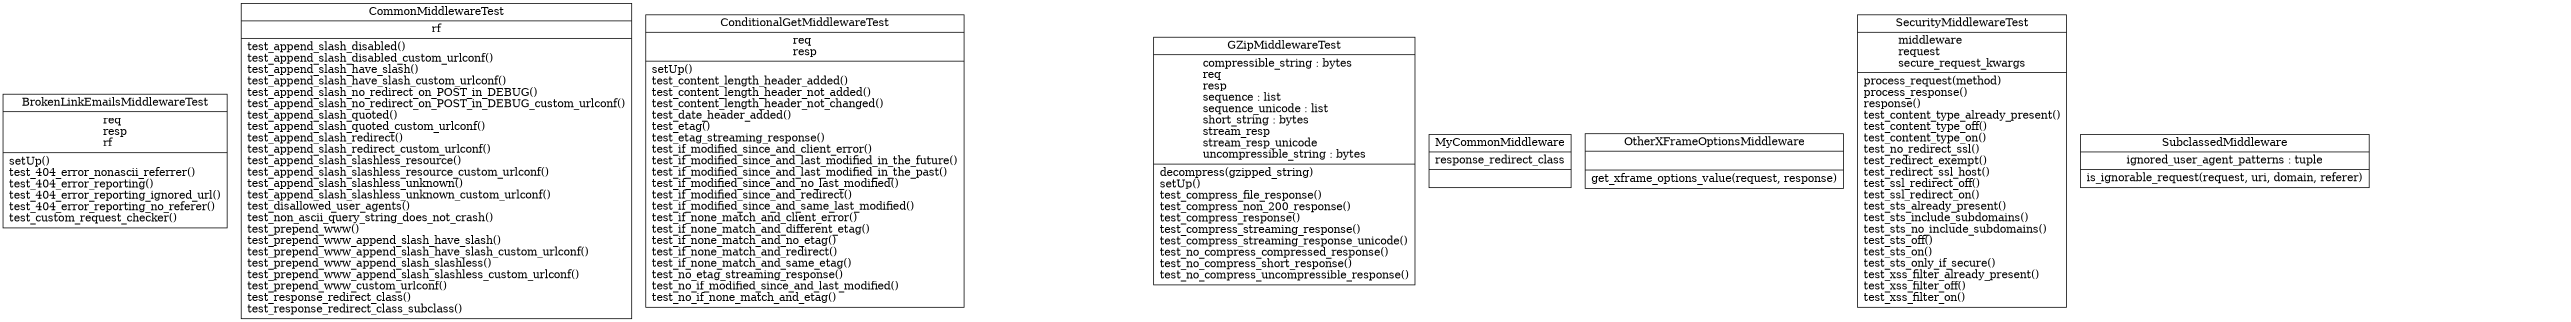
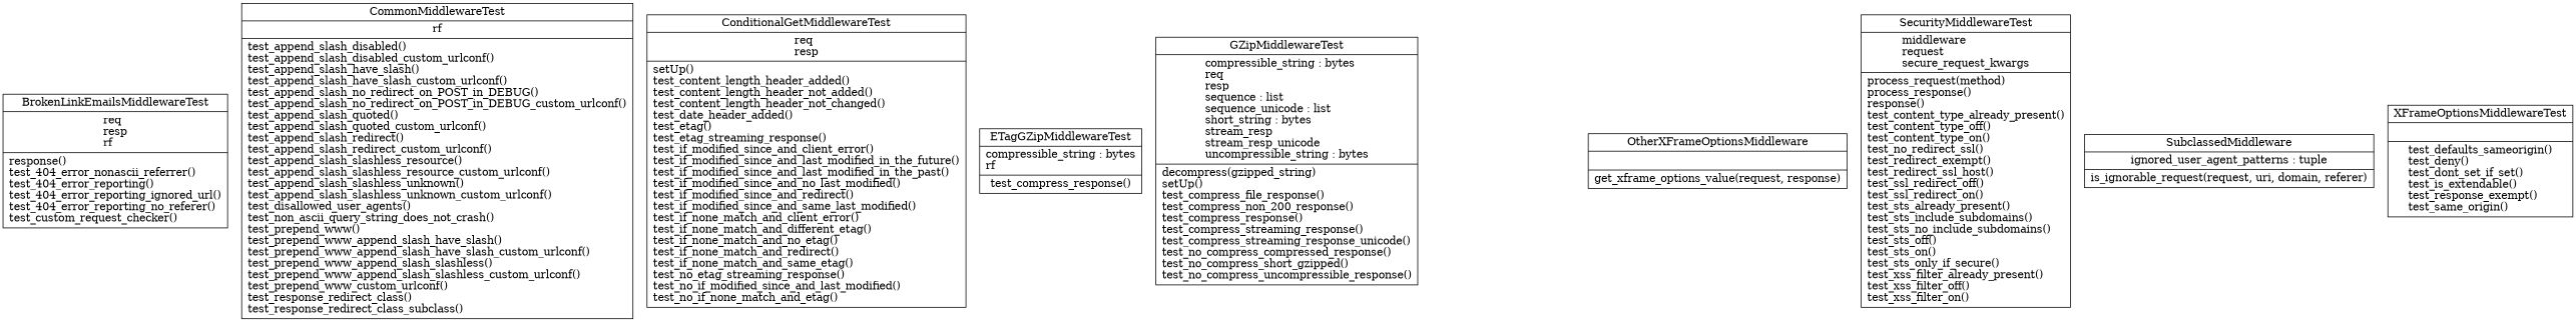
  digraph {
    rankdir=BT
    node [color=black fontcolor=black shape=record style=solid]
-   n1 [label=<{BrokenLinkEmailsMiddlewareTest|req<br ALIGN="LEFT"/>resp<br ALIGN="LEFT"/>rf<br ALIGN="LEFT"/>|setUp()<br ALIGN="LEFT"/>test_404_error_nonascii_referrer()<br ALIGN="LEFT"/>test_404_error_reporting()<br ALIGN="LEFT"/>test_404_error_reporting_ignored_url()<br ALIGN="LEFT"/>test_404_error_reporting_no_referer()<br ALIGN="LEFT"/>test_custom_request_checker()<br ALIGN="LEFT"/>}>]
+   n1 [label=<{BrokenLinkEmailsMiddlewareTest|req<br ALIGN="LEFT"/>resp<br ALIGN="LEFT"/>rf<br ALIGN="LEFT"/>|response()<br ALIGN="LEFT"/>test_404_error_nonascii_referrer()<br ALIGN="LEFT"/>test_404_error_reporting()<br ALIGN="LEFT"/>test_404_error_reporting_ignored_url()<br ALIGN="LEFT"/>test_404_error_reporting_no_referer()<br ALIGN="LEFT"/>test_custom_request_checker()<br ALIGN="LEFT"/>}>]
    n2 [label=<{CommonMiddlewareTest|rf<br ALIGN="LEFT"/>|test_append_slash_disabled()<br ALIGN="LEFT"/>test_append_slash_disabled_custom_urlconf()<br ALIGN="LEFT"/>test_append_slash_have_slash()<br ALIGN="LEFT"/>test_append_slash_have_slash_custom_urlconf()<br ALIGN="LEFT"/>test_append_slash_no_redirect_on_POST_in_DEBUG()<br ALIGN="LEFT"/>test_append_slash_no_redirect_on_POST_in_DEBUG_custom_urlconf()<br ALIGN="LEFT"/>test_append_slash_quoted()<br ALIGN="LEFT"/>test_append_slash_quoted_custom_urlconf()<br ALIGN="LEFT"/>test_append_slash_redirect()<br ALIGN="LEFT"/>test_append_slash_redirect_custom_urlconf()<br ALIGN="LEFT"/>test_append_slash_slashless_resource()<br ALIGN="LEFT"/>test_append_slash_slashless_resource_custom_urlconf()<br ALIGN="LEFT"/>test_append_slash_slashless_unknown()<br ALIGN="LEFT"/>test_append_slash_slashless_unknown_custom_urlconf()<br ALIGN="LEFT"/>test_disallowed_user_agents()<br ALIGN="LEFT"/>test_non_ascii_query_string_does_not_crash()<br ALIGN="LEFT"/>test_prepend_www()<br ALIGN="LEFT"/>test_prepend_www_append_slash_have_slash()<br ALIGN="LEFT"/>test_prepend_www_append_slash_have_slash_custom_urlconf()<br ALIGN="LEFT"/>test_prepend_www_append_slash_slashless()<br ALIGN="LEFT"/>test_prepend_www_append_slash_slashless_custom_urlconf()<br ALIGN="LEFT"/>test_prepend_www_custom_urlconf()<br ALIGN="LEFT"/>test_response_redirect_class()<br ALIGN="LEFT"/>test_response_redirect_class_subclass()<br ALIGN="LEFT"/>}>]
    n3 [label=<{ConditionalGetMiddlewareTest|req<br ALIGN="LEFT"/>resp<br ALIGN="LEFT"/>|setUp()<br ALIGN="LEFT"/>test_content_length_header_added()<br ALIGN="LEFT"/>test_content_length_header_not_added()<br ALIGN="LEFT"/>test_content_length_header_not_changed()<br ALIGN="LEFT"/>test_date_header_added()<br ALIGN="LEFT"/>test_etag()<br ALIGN="LEFT"/>test_etag_streaming_response()<br ALIGN="LEFT"/>test_if_modified_since_and_client_error()<br ALIGN="LEFT"/>test_if_modified_since_and_last_modified_in_the_future()<br ALIGN="LEFT"/>test_if_modified_since_and_last_modified_in_the_past()<br ALIGN="LEFT"/>test_if_modified_since_and_no_last_modified()<br ALIGN="LEFT"/>test_if_modified_since_and_redirect()<br ALIGN="LEFT"/>test_if_modified_since_and_same_last_modified()<br ALIGN="LEFT"/>test_if_none_match_and_client_error()<br ALIGN="LEFT"/>test_if_none_match_and_different_etag()<br ALIGN="LEFT"/>test_if_none_match_and_no_etag()<br ALIGN="LEFT"/>test_if_none_match_and_redirect()<br ALIGN="LEFT"/>test_if_none_match_and_same_etag()<br ALIGN="LEFT"/>test_no_etag_streaming_response()<br ALIGN="LEFT"/>test_no_if_modified_since_and_last_modified()<br ALIGN="LEFT"/>test_no_if_none_match_and_etag()<br ALIGN="LEFT"/>}>]
-   n5 [label=<{GZipMiddlewareTest|compressible_string : bytes<br ALIGN="LEFT"/>req<br ALIGN="LEFT"/>resp<br ALIGN="LEFT"/>sequence : list<br ALIGN="LEFT"/>sequence_unicode : list<br ALIGN="LEFT"/>short_string : bytes<br ALIGN="LEFT"/>stream_resp<br ALIGN="LEFT"/>stream_resp_unicode<br ALIGN="LEFT"/>uncompressible_string : bytes<br ALIGN="LEFT"/>|decompress(gzipped_string)<br ALIGN="LEFT"/>setUp()<br ALIGN="LEFT"/>test_compress_file_response()<br ALIGN="LEFT"/>test_compress_non_200_response()<br ALIGN="LEFT"/>test_compress_response()<br ALIGN="LEFT"/>test_compress_streaming_response()<br ALIGN="LEFT"/>test_compress_streaming_response_unicode()<br ALIGN="LEFT"/>test_no_compress_compressed_response()<br ALIGN="LEFT"/>test_no_compress_short_response()<br ALIGN="LEFT"/>test_no_compress_uncompressible_response()<br ALIGN="LEFT"/>}>]
-   n6 [label=<{MyCommonMiddleware|response_redirect_class<br ALIGN="LEFT"/>|}>]
+   n4 [label=<{ETagGZipMiddlewareTest|compressible_string : bytes<br ALIGN="LEFT"/>rf<br ALIGN="LEFT"/>|test_compress_response()<br ALIGN="LEFT"/>}>]
+   n5 [label=<{GZipMiddlewareTest|compressible_string : bytes<br ALIGN="LEFT"/>req<br ALIGN="LEFT"/>resp<br ALIGN="LEFT"/>sequence : list<br ALIGN="LEFT"/>sequence_unicode : list<br ALIGN="LEFT"/>short_string : bytes<br ALIGN="LEFT"/>stream_resp<br ALIGN="LEFT"/>stream_resp_unicode<br ALIGN="LEFT"/>uncompressible_string : bytes<br ALIGN="LEFT"/>|decompress(gzipped_string)<br ALIGN="LEFT"/>setUp()<br ALIGN="LEFT"/>test_compress_file_response()<br ALIGN="LEFT"/>test_compress_non_200_response()<br ALIGN="LEFT"/>test_compress_response()<br ALIGN="LEFT"/>test_compress_streaming_response()<br ALIGN="LEFT"/>test_compress_streaming_response_unicode()<br ALIGN="LEFT"/>test_no_compress_compressed_response()<br ALIGN="LEFT"/>test_no_compress_short_gzipped()<br ALIGN="LEFT"/>test_no_compress_uncompressible_response()<br ALIGN="LEFT"/>}>]
    n7 [label=<{OtherXFrameOptionsMiddleware|<br ALIGN="LEFT"/>|get_xframe_options_value(request, response)<br ALIGN="LEFT"/>}>]
    n8 [label=<{SecurityMiddlewareTest|middleware<br ALIGN="LEFT"/>request<br ALIGN="LEFT"/>secure_request_kwargs<br ALIGN="LEFT"/>|process_request(method)<br ALIGN="LEFT"/>process_response()<br ALIGN="LEFT"/>response()<br ALIGN="LEFT"/>test_content_type_already_present()<br ALIGN="LEFT"/>test_content_type_off()<br ALIGN="LEFT"/>test_content_type_on()<br ALIGN="LEFT"/>test_no_redirect_ssl()<br ALIGN="LEFT"/>test_redirect_exempt()<br ALIGN="LEFT"/>test_redirect_ssl_host()<br ALIGN="LEFT"/>test_ssl_redirect_off()<br ALIGN="LEFT"/>test_ssl_redirect_on()<br ALIGN="LEFT"/>test_sts_already_present()<br ALIGN="LEFT"/>test_sts_include_subdomains()<br ALIGN="LEFT"/>test_sts_no_include_subdomains()<br ALIGN="LEFT"/>test_sts_off()<br ALIGN="LEFT"/>test_sts_on()<br ALIGN="LEFT"/>test_sts_only_if_secure()<br ALIGN="LEFT"/>test_xss_filter_already_present()<br ALIGN="LEFT"/>test_xss_filter_off()<br ALIGN="LEFT"/>test_xss_filter_on()<br ALIGN="LEFT"/>}>]
    n9 [label=<{SubclassedMiddleware|ignored_user_agent_patterns : tuple<br ALIGN="LEFT"/>|is_ignorable_request(request, uri, domain, referer)<br ALIGN="LEFT"/>}>]
+   n10 [label=<{XFrameOptionsMiddlewareTest|<br ALIGN="LEFT"/>|test_defaults_sameorigin()<br ALIGN="LEFT"/>test_deny()<br ALIGN="LEFT"/>test_dont_set_if_set()<br ALIGN="LEFT"/>test_is_extendable()<br ALIGN="LEFT"/>test_response_exempt()<br ALIGN="LEFT"/>test_same_origin()<br ALIGN="LEFT"/>}>]
  }
